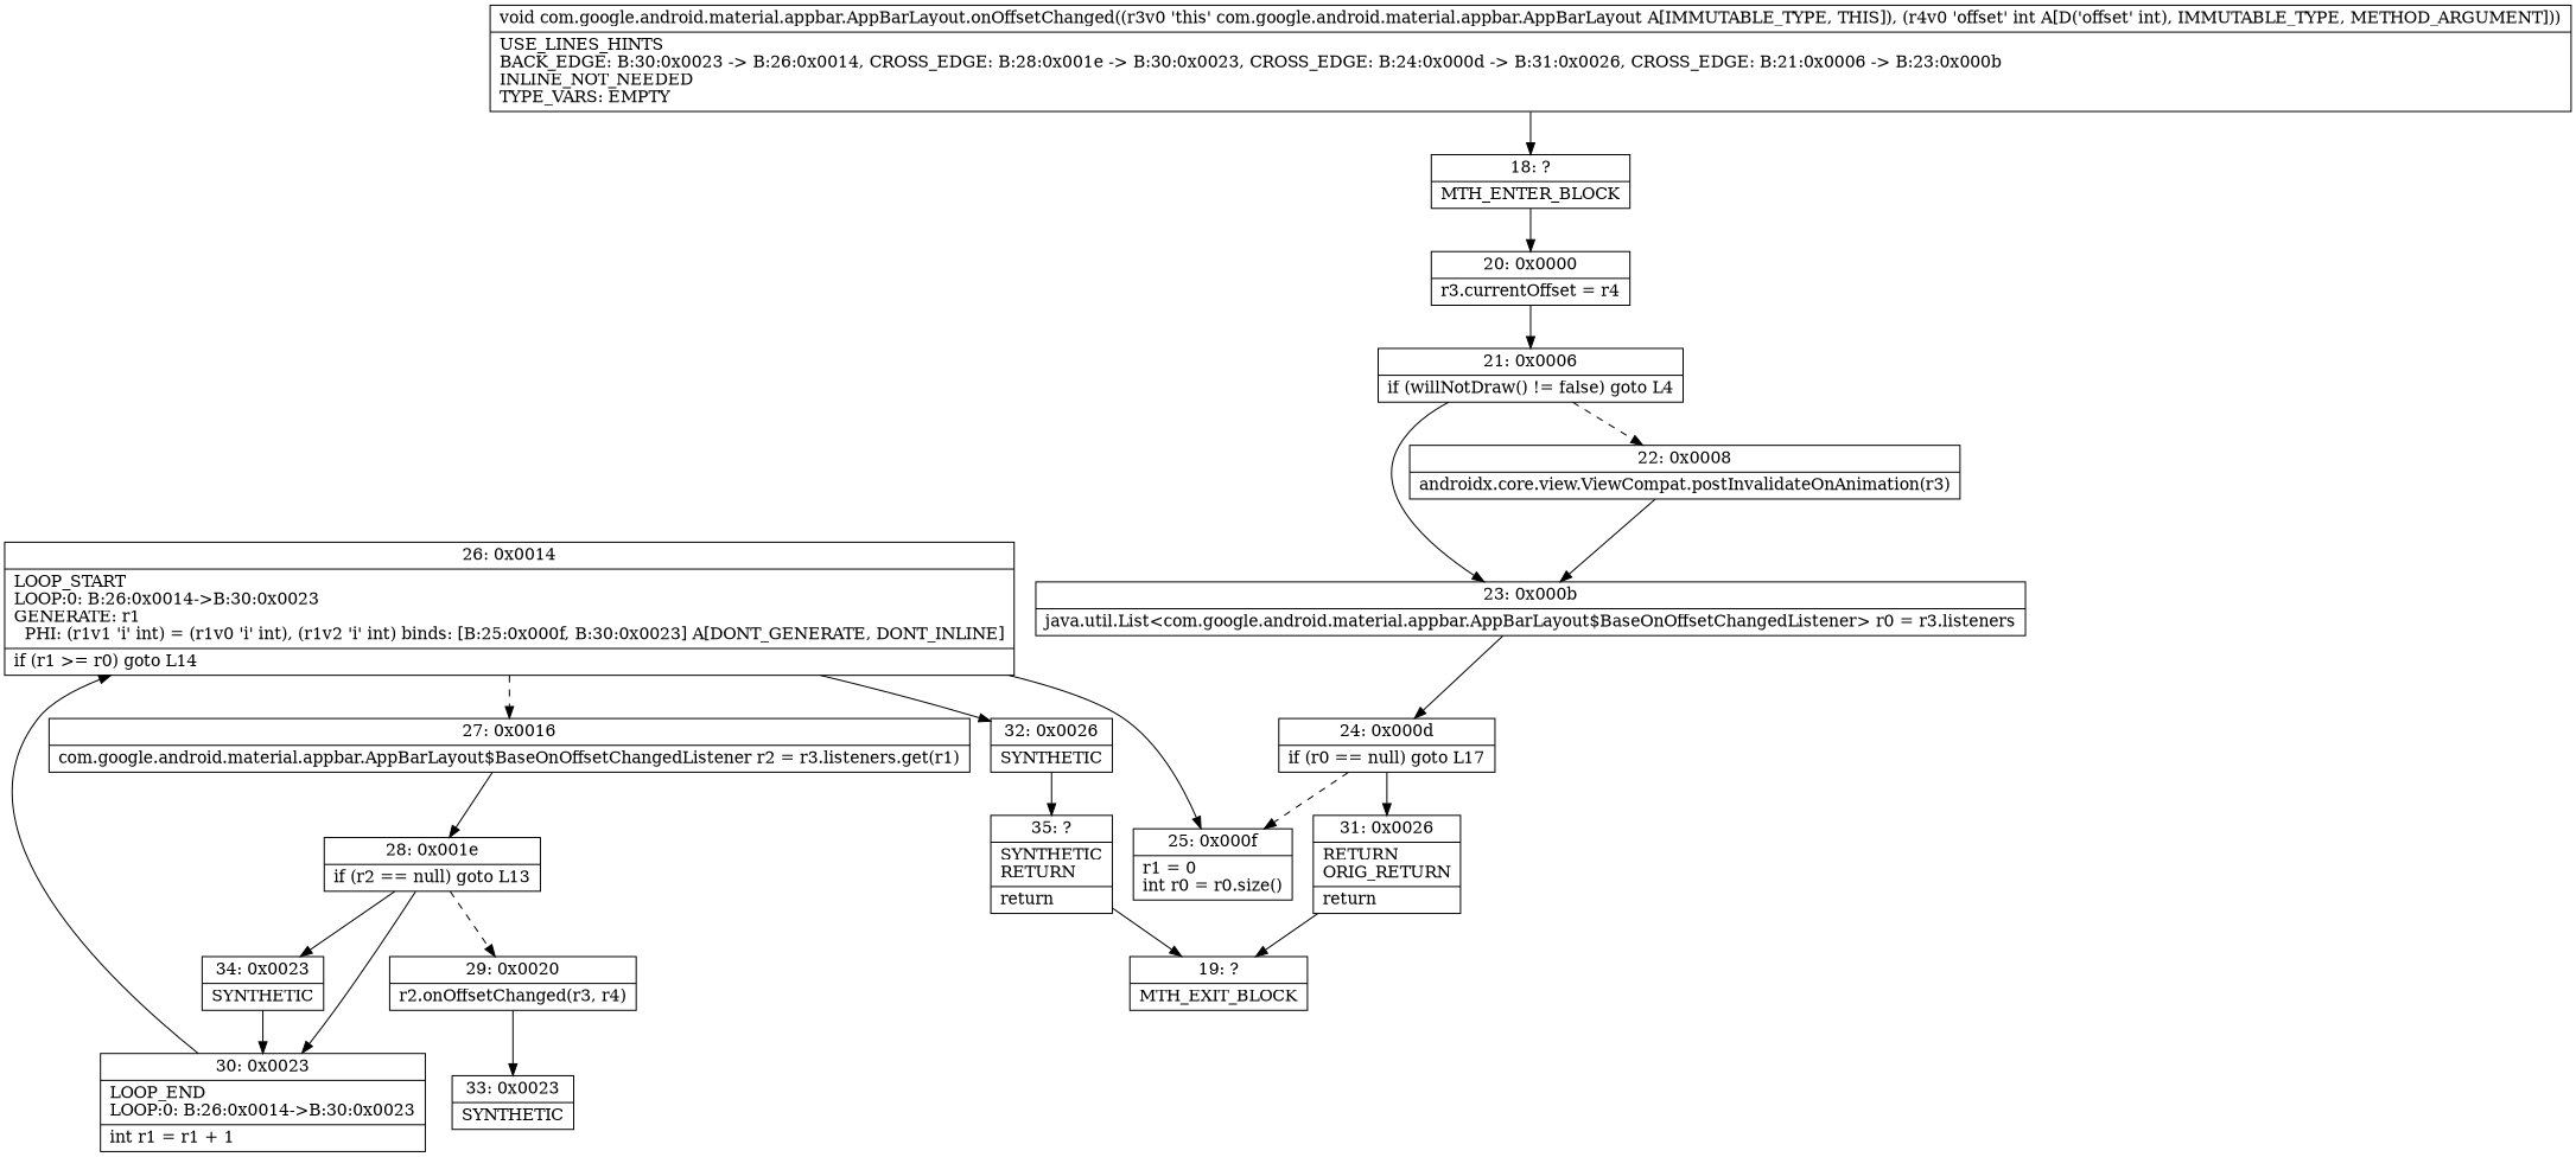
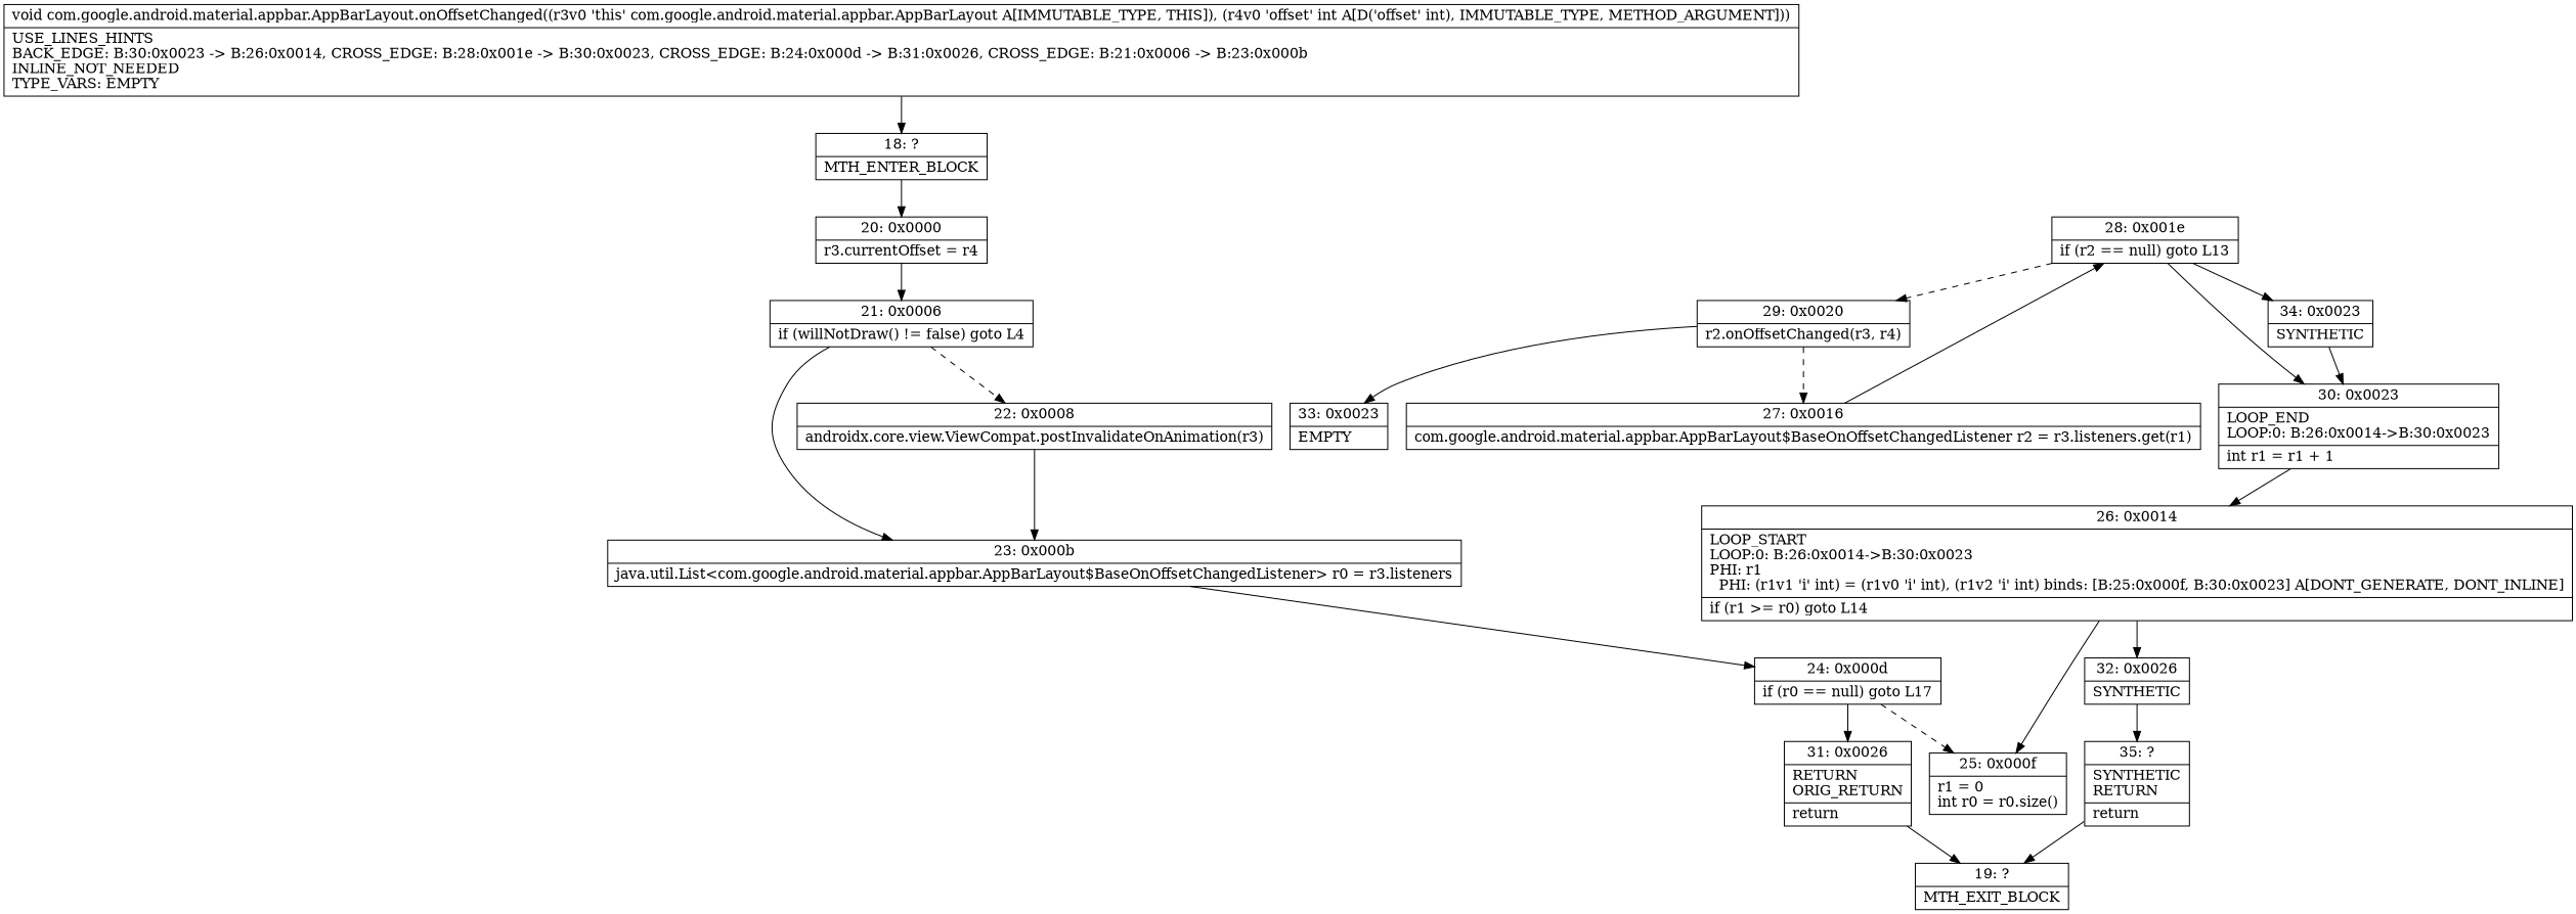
  digraph {
    node [shape=record]
    n1 [label="{18\:\ ?|MTH_ENTER_BLOCK\l}"]
    n2 [label="{20\:\ 0x0000|r3.currentOffset = r4\l}"]
    n3 [label="{21\:\ 0x0006|if (willNotDraw() != false) goto L4\l}"]
    n4 [label="{22\:\ 0x0008|androidx.core.view.ViewCompat.postInvalidateOnAnimation(r3)\l}"]
    n5 [label="{23\:\ 0x000b|java.util.List\<com.google.android.material.appbar.AppBarLayout$BaseOnOffsetChangedListener\> r0 = r3.listeners\l}"]
    n6 [label="{24\:\ 0x000d|if (r0 == null) goto L17\l}"]
    n7 [label="{25\:\ 0x000f|r1 = 0\lint r0 = r0.size()\l}"]
    n8 [label="{31\:\ 0x0026|RETURN\lORIG_RETURN\l|return\l}"]
    n9 [label="{19\:\ ?|MTH_EXIT_BLOCK\l}"]
-   n10 [label="{26\:\ 0x0014|LOOP_START\lLOOP:0: B:26:0x0014\-\>B:30:0x0023\lGENERATE: r1 \l  PHI: (r1v1 'i' int) = (r1v0 'i' int), (r1v2 'i' int) binds: [B:25:0x000f, B:30:0x0023] A[DONT_GENERATE, DONT_INLINE]\l|if (r1 \>= r0) goto L14\l}"]
+   n10 [label="{26\:\ 0x0014|LOOP_START\lLOOP:0: B:26:0x0014\-\>B:30:0x0023\lPHI: r1 \l  PHI: (r1v1 'i' int) = (r1v0 'i' int), (r1v2 'i' int) binds: [B:25:0x000f, B:30:0x0023] A[DONT_GENERATE, DONT_INLINE]\l|if (r1 \>= r0) goto L14\l}"]
    n11 [label="{27\:\ 0x0016|com.google.android.material.appbar.AppBarLayout$BaseOnOffsetChangedListener r2 = r3.listeners.get(r1)\l}"]
    n12 [label="{32\:\ 0x0026|SYNTHETIC\l}"]
    n13 [label="{28\:\ 0x001e|if (r2 == null) goto L13\l}"]
    n14 [label="{35\:\ ?|SYNTHETIC\lRETURN\l|return\l}"]
    n15 [label="{29\:\ 0x0020|r2.onOffsetChanged(r3, r4)\l}"]
    n16 [label="{34\:\ 0x0023|SYNTHETIC\l}"]
    n17 [label="{30\:\ 0x0023|LOOP_END\lLOOP:0: B:26:0x0014\-\>B:30:0x0023\l|int r1 = r1 + 1\l}"]
-   n18 [label="{33\:\ 0x0023|SYNTHETIC\l}"]
+   n18 [label="{33\:\ 0x0023|EMPTY\l}"]
    n19 [label="{void com.google.android.material.appbar.AppBarLayout.onOffsetChanged((r3v0 'this' com.google.android.material.appbar.AppBarLayout A[IMMUTABLE_TYPE, THIS]), (r4v0 'offset' int A[D('offset' int), IMMUTABLE_TYPE, METHOD_ARGUMENT]))  | USE_LINES_HINTS\lBACK_EDGE: B:30:0x0023 \-\> B:26:0x0014, CROSS_EDGE: B:28:0x001e \-\> B:30:0x0023, CROSS_EDGE: B:24:0x000d \-\> B:31:0x0026, CROSS_EDGE: B:21:0x0006 \-\> B:23:0x000b\lINLINE_NOT_NEEDED\lTYPE_VARS: EMPTY\l}"]
    n1 -> n2
    n2 -> n3
    n3 -> n4 [style=dashed]
    n3 -> n5
    n4 -> n5
    n5 -> n6
    n6 -> n7 [style=dashed]
    n6 -> n8
    n8 -> n9
    n10 -> n7
-   n10 -> n11 [style=dashed]
+   n15 -> n11 [style=dashed]
    n10 -> n12
    n11 -> n13
    n12 -> n14
    n13 -> n15 [style=dashed]
    n13 -> n16
    n13 -> n17
    n14 -> n9
    n15 -> n18
    n16 -> n17
    n17 -> n10
    n19 -> n1
  }
